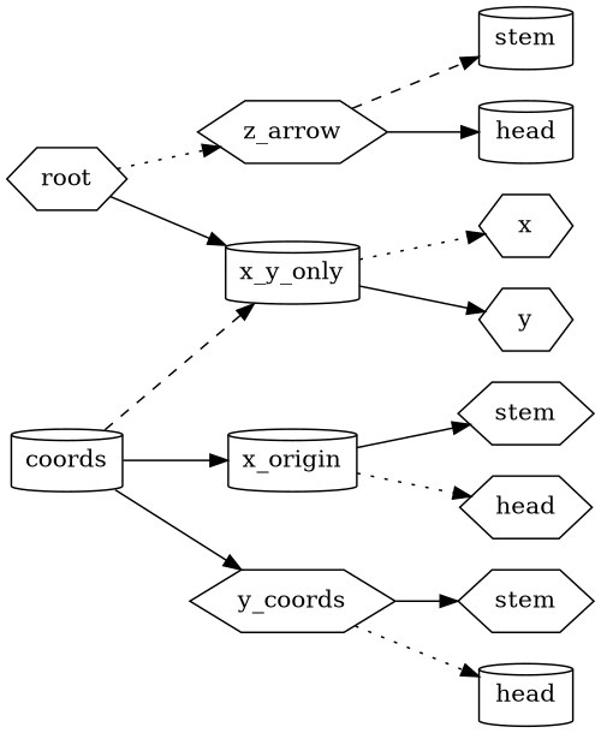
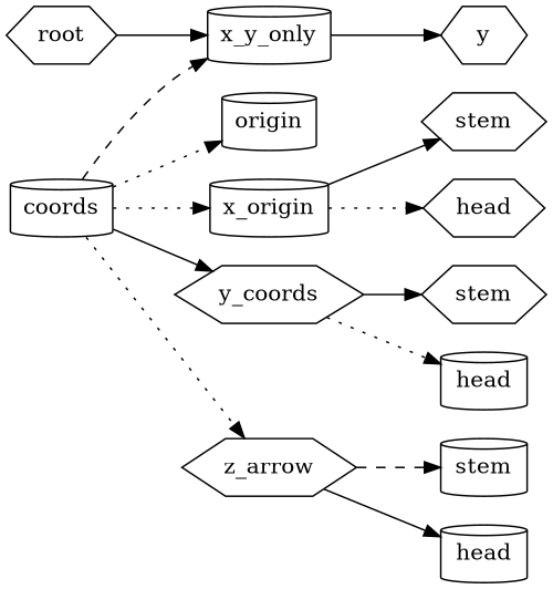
  digraph {
    rankdir=LR
    node [shape=hexagon]
    edge [style=solid]
    n1 [label=root]
    n2 [label=x_y_only shape=cylinder]
-   n3 [label=x]
    n4 [label=y]
    n5 [label=coords shape=cylinder]
+   n6 [label=origin shape=cylinder]
    n7 [label=x_origin shape=cylinder]
    n8 [label=y_coords]
    n9 [label=z_arrow]
    n10 [label=stem]
    n11 [label=head]
    n12 [label=stem]
    n13 [label=head shape=cylinder]
    n14 [label=stem shape=cylinder]
    n15 [label=head shape=cylinder]
    n1 -> n2
-   n2 -> n3 [style=dotted]
    n2 -> n4
    n5 -> n2 [style=dashed]
-   n5 -> n7
+   n5 -> n6 [style=dotted]
+   n5 -> n7 [style=dotted]
    n5 -> n8
-   n1 -> n9 [style=dotted]
+   n5 -> n9 [style=dotted]
    n7 -> n10
    n7 -> n11 [style=dotted]
    n8 -> n12
    n8 -> n13 [style=dotted]
    n9 -> n14 [style=dashed]
    n9 -> n15
  }
